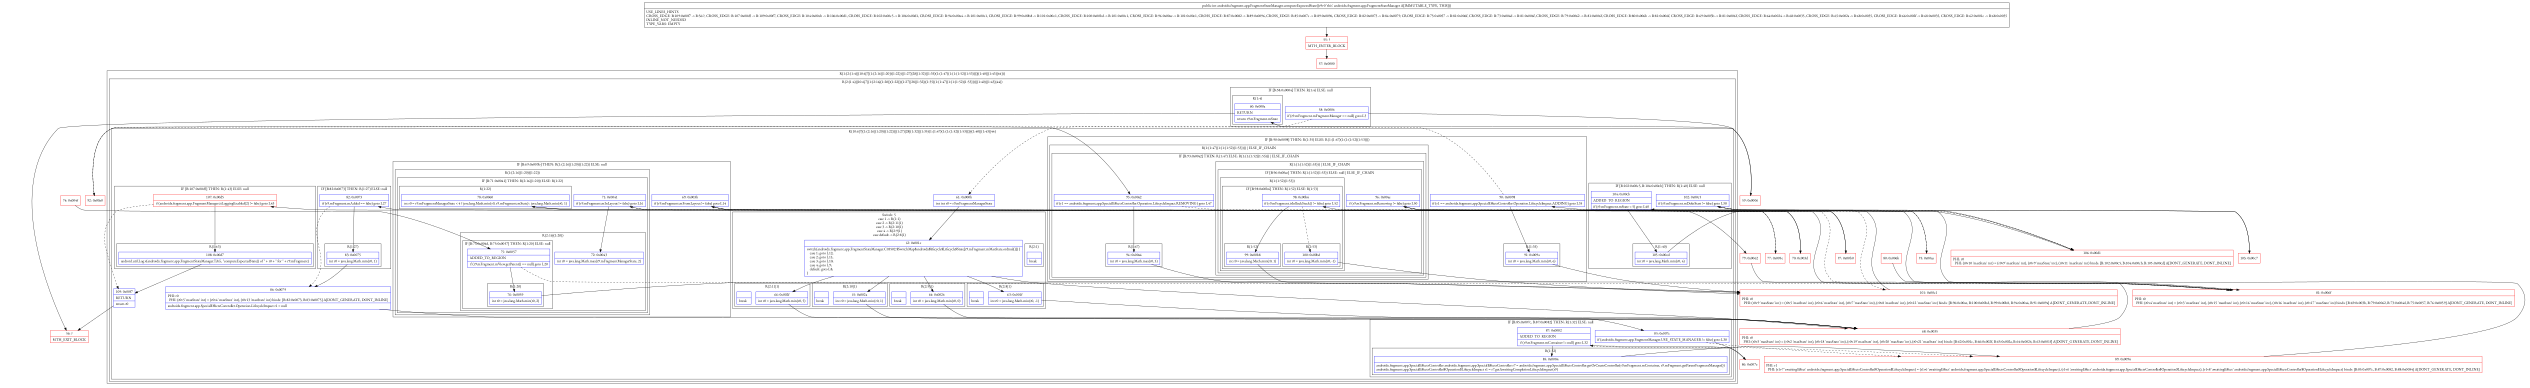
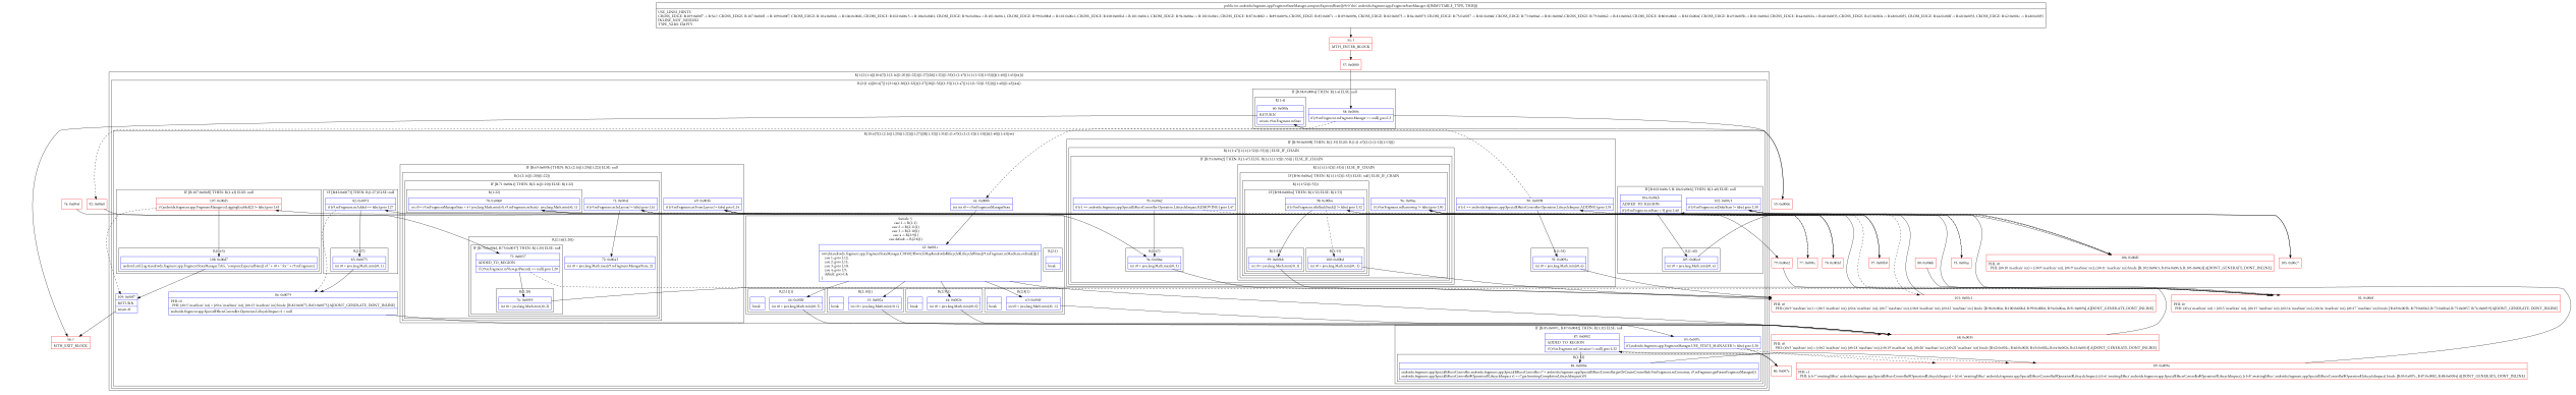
  digraph {
    fontname="EB Garamond"
    node [color=blue fontname="EB Garamond" shape=record]
    edge [fontname="EB Garamond"]
    n1 [label="{60\:\ 0x000a|RETURN\l|return r9.mFragment.mState\l}"]
    n2 [label="{58\:\ 0x0004|if (r9.mFragment.mFragmentManager == null) goto L3\l}"]
    n3 [label="{|break\l}"]
    n4 [label="{66\:\ 0x002f|int r0 = java.lang.Math.min(r0, 5)\l}"]
    n5 [label="{|break\l}"]
    n6 [label="{65\:\ 0x002a|int r0 = java.lang.Math.min(r0, 1)\l}"]
    n7 [label="{|break\l}"]
    n8 [label="{64\:\ 0x0024|int r0 = java.lang.Math.min(r0, 0)\l}"]
    n9 [label="{|break\l}"]
    n10 [label="{63\:\ 0x001f|int r0 = java.lang.Math.min(r0, \-1)\l}"]
    n11 [label="{|break\l}"]
    n12 [label="{62\:\ 0x001c|switch(androidx.fragment.app.FragmentStateManager.C03502.$SwitchMap$androidx$lifecycle$Lifecycle$State[r9.mFragment.mMaxState.ordinal()]) \{\l    case 1: goto L12;\l    case 2: goto L11;\l    case 3: goto L10;\l    case 4: goto L9;\l    default: goto L8;\l\}\l}"]
    n13 [label="{76\:\ 0x0059|int r0 = java.lang.Math.min(r0, 2)\l}"]
    n14 [label="{75\:\ 0x0057|ADDED_TO_REGION\l|if (r9.mFragment.mView.getParent() == null) goto L20\l}"]
    n15 [label="{72\:\ 0x0043|int r0 = java.lang.Math.max(r9.mFragmentManagerState, 2)\l}"]
    n16 [label="{78\:\ 0x0060|int r0 = r9.mFragmentManagerState \< 4 ? java.lang.Math.min(r0, r9.mFragment.mState) : java.lang.Math.min(r0, 1)\l}"]
    n17 [label="{71\:\ 0x0041|if (r9.mFragment.mInLayout != false) goto L16\l}"]
    n18 [label="{69\:\ 0x003b|if (r9.mFragment.mFromLayout != false) goto L14\l}"]
    n19 [label="{83\:\ 0x0075|int r0 = java.lang.Math.min(r0, 1)\l}"]
    n20 [label="{82\:\ 0x0073|if (r9.mFragment.mAdded == false) goto L27\l}"]
    n21 [label="{88\:\ 0x0084|androidx.fragment.app.SpecialEffectsController androidx.fragment.app.SpecialEffectsController r7 = androidx.fragment.app.SpecialEffectsController.getOrCreateController(r9.mFragment.mContainer, r9.mFragment.getParentFragmentManager())\landroidx.fragment.app.SpecialEffectsController$Operation$LifecycleImpact r1 = r7.getAwaitingCompletionLifecycleImpact(r9)\l}"]
    n22 [label="{85\:\ 0x007c|if (androidx.fragment.app.FragmentManager.USE_STATE_MANAGER != false) goto L30\l}"]
    n23 [label="{87\:\ 0x0082|ADDED_TO_REGION\l|if (r9.mFragment.mContainer != null) goto L32\l}"]
    n24 [label="{91\:\ 0x009a|int r0 = java.lang.Math.min(r0, 6)\l}"]
    n25 [label="{94\:\ 0x00a4|int r0 = java.lang.Math.max(r0, 3)\l}"]
    n26 [label="{99\:\ 0x00b8|int r0 = java.lang.Math.min(r0, 1)\l}"]
    n27 [label="{100\:\ 0x00bd|int r0 = java.lang.Math.min(r0, \-1)\l}"]
    n28 [label="{98\:\ 0x00b6|if (r9.mFragment.isInBackStack() != false) goto L52\l}"]
    n29 [label="{96\:\ 0x00ae|if (r9.mFragment.mRemoving != false) goto L50\l}"]
    n30 [label="{93\:\ 0x00a2|if (r1 == androidx.fragment.app.SpecialEffectsController.Operation.LifecycleImpact.REMOVING) goto L47\l}"]
    n31 [label="{90\:\ 0x0098|if (r1 == androidx.fragment.app.SpecialEffectsController.Operation.LifecycleImpact.ADDING) goto L35\l}"]
    n32 [label="{105\:\ 0x00cd|int r0 = java.lang.Math.min(r0, 4)\l}"]
    n33 [label="{102\:\ 0x00c5|if (r9.mFragment.mDeferStart != false) goto L38\l}"]
    n34 [label="{104\:\ 0x00cb|ADDED_TO_REGION\l|if (r9.mFragment.mState \< 5) goto L40\l}"]
    n35 [label="{108\:\ 0x00d7|android.util.Log.v(androidx.fragment.app.FragmentStateManager.TAG, \"computeExpectedState() of \" + r0 + \" for \" + r9.mFragment)\l}"]
    n36 [color=red label="{107\:\ 0x00d5|if (androidx.fragment.app.FragmentManager.isLoggingEnabled(2) != false) goto L43\l}"]
    n37 [label="{61\:\ 0x000b|int int r0 = r9.mFragmentManagerState\l}"]
    n38 [label="{84\:\ 0x0079|PHI: r0 \l  PHI: (r0v5 'maxState' int) = (r0v4 'maxState' int), (r0v13 'maxState' int) binds: [B:82:0x0073, B:83:0x0075] A[DONT_GENERATE, DONT_INLINE]\l|androidx.fragment.app.SpecialEffectsController.Operation.LifecycleImpact r1 = null\l}"]
    n39 [label="{109\:\ 0x00f7|RETURN\l|return r0\l}"]
    n40 [color=red label="{56\:\ ?|MTH_EXIT_BLOCK\l}"]
    n41 [color=red label="{59\:\ 0x0006}"]
    n42 [color=red label="{68\:\ 0x0035|PHI: r0 \l  PHI: (r0v3 'maxState' int) = (r0v2 'maxState' int), (r0v18 'maxState' int), (r0v19 'maxState' int), (r0v20 'maxState' int), (r0v21 'maxState' int) binds: [B:62:0x001c, B:66:0x002f, B:65:0x002a, B:64:0x0024, B:63:0x001f] A[DONT_GENERATE, DONT_INLINE]\l}"]
    n43 [color=red label="{81\:\ 0x006f|PHI: r0 \l  PHI: (r0v4 'maxState' int) = (r0v3 'maxState' int), (r0v15 'maxState' int), (r0v16 'maxState' int), (r0v16 'maxState' int), (r0v17 'maxState' int) binds: [B:69:0x003b, B:79:0x0062, B:73:0x004d, B:75:0x0057, B:76:0x0059] A[DONT_GENERATE, DONT_INLINE]\l}"]
    n44 [color=red label="{79\:\ 0x0062}"]
    n45 [color=red label="{77\:\ 0x005e}"]
    n46 [color=red label="{70\:\ 0x003d}"]
    n47 [color=red label="{89\:\ 0x0096|PHI: r1 \l  PHI: (r1v7 'awaitingEffect' androidx.fragment.app.SpecialEffectsController$Operation$LifecycleImpact) = (r1v6 'awaitingEffect' androidx.fragment.app.SpecialEffectsController$Operation$LifecycleImpact), (r1v6 'awaitingEffect' androidx.fragment.app.SpecialEffectsController$Operation$LifecycleImpact), (r1v8 'awaitingEffect' androidx.fragment.app.SpecialEffectsController$Operation$LifecycleImpact) binds: [B:85:0x007c, B:87:0x0082, B:88:0x0084] A[DONT_GENERATE, DONT_INLINE]\l}"]
    n48 [color=red label="{86\:\ 0x007e}"]
    n49 [color=red label="{101\:\ 0x00c1|PHI: r0 \l  PHI: (r0v9 'maxState' int) = (r0v5 'maxState' int), (r0v6 'maxState' int), (r0v7 'maxState' int), (r0v8 'maxState' int), (r0v12 'maxState' int) binds: [B:96:0x00ae, B:100:0x00bd, B:99:0x00b8, B:94:0x00a4, B:91:0x009a] A[DONT_GENERATE, DONT_INLINE]\l}"]
    n50 [color=red label="{97\:\ 0x00b0}"]
    n51 [color=red label="{95\:\ 0x00aa}"]
    n52 [color=red label="{92\:\ 0x00a0}"]
    n53 [color=red label="{106\:\ 0x00d1|PHI: r0 \l  PHI: (r0v10 'maxState' int) = (r0v9 'maxState' int), (r0v9 'maxState' int), (r0v11 'maxState' int) binds: [B:102:0x00c5, B:104:0x00cb, B:105:0x00cd] A[DONT_GENERATE, DONT_INLINE]\l}"]
    n54 [color=red label="{103\:\ 0x00c7}"]
    n55 [color=red label="{74\:\ 0x004f}"]
    n56 [color=red label="{80\:\ 0x006b}"]
    n57 [color=red label="{55\:\ ?|MTH_ENTER_BLOCK\l}"]
    n58 [color=red label="{57\:\ 0x0000}"]
    n59 [label="{public int androidx.fragment.app.FragmentStateManager.computeExpectedState((r9v0 'this' androidx.fragment.app.FragmentStateManager A[IMMUTABLE_TYPE, THIS]))  | USE_LINES_HINTS\lCROSS_EDGE: B:109:0x00f7 \-\> B:56:?, CROSS_EDGE: B:107:0x00d5 \-\> B:109:0x00f7, CROSS_EDGE: B:104:0x00cb \-\> B:106:0x00d1, CROSS_EDGE: B:102:0x00c5 \-\> B:106:0x00d1, CROSS_EDGE: B:94:0x00a4 \-\> B:101:0x00c1, CROSS_EDGE: B:99:0x00b8 \-\> B:101:0x00c1, CROSS_EDGE: B:100:0x00bd \-\> B:101:0x00c1, CROSS_EDGE: B:96:0x00ae \-\> B:101:0x00c1, CROSS_EDGE: B:87:0x0082 \-\> B:89:0x0096, CROSS_EDGE: B:85:0x007c \-\> B:89:0x0096, CROSS_EDGE: B:82:0x0073 \-\> B:84:0x0079, CROSS_EDGE: B:75:0x0057 \-\> B:81:0x006f, CROSS_EDGE: B:73:0x004d \-\> B:81:0x006f, CROSS_EDGE: B:79:0x0062 \-\> B:81:0x006f, CROSS_EDGE: B:80:0x006b \-\> B:81:0x006f, CROSS_EDGE: B:69:0x003b \-\> B:81:0x006f, CROSS_EDGE: B:64:0x0024 \-\> B:68:0x0035, CROSS_EDGE: B:65:0x002a \-\> B:68:0x0035, CROSS_EDGE: B:66:0x002f \-\> B:68:0x0035, CROSS_EDGE: B:62:0x001c \-\> B:68:0x0035\lINLINE_NOT_NEEDED\lTYPE_VARS: EMPTY\l}" color=""]
    subgraph cluster_1 {
      label="R(1:(2:(1:4)|(10:6|7|(1:(2:16|(1:20))(1:22))|(1:27)|28|(1:32)|(1:35)(1:(1:47)(1:(1:(1:52)(1:53))))|(1:40)|(1:43)|44)))"
      subgraph cluster_2 {
        label="R(2:(1:4)|(10:6|7|(1:(2:16|(1:20))(1:22))|(1:27)|28|(1:32)|(1:35)(1:(1:47)(1:(1:(1:52)(1:53))))|(1:40)|(1:43)|44))"
        subgraph cluster_3 {
          label="IF [B:58:0x0004] THEN: R(1:4) ELSE: null"
          n2
          subgraph cluster_4 {
            label="R(1:4)"
            n1
          }
        }
        subgraph cluster_5 {
          label="R(10:6|7|(1:(2:16|(1:20))(1:22))|(1:27)|28|(1:32)|(1:35)(1:(1:47)(1:(1:(1:52)(1:53))))|(1:40)|(1:43)|44)"
          n37
          n38
          n39
          subgraph cluster_6 {
            label="Switch: 5\n case 1 -> R(1:1)\n case 2 -> R(2:11|1)\n case 3 -> R(2:10|1)\n case 4 -> R(2:9|1)\n case default -> R(2:8|1)"
            n12
            subgraph cluster_7 {
              label="R(2:1)"
              n3
            }
            subgraph cluster_8 {
              label="R(2:11|1)"
              n4
              n5
            }
            subgraph cluster_9 {
              label="R(2:10|1)"
              n6
              n7
            }
            subgraph cluster_10 {
              label="R(2:9|1)"
              n8
              n9
            }
            subgraph cluster_11 {
              label="R(2:8|1)"
              n10
              n11
            }
          }
          subgraph cluster_12 {
            label="IF [B:69:0x003b] THEN: R(1:(2:16|(1:20))(1:22)) ELSE: null"
            n18
            subgraph cluster_13 {
              label="R(1:(2:16|(1:20))(1:22))"
              subgraph cluster_14 {
                label="IF [B:71:0x0041] THEN: R(2:16|(1:20)) ELSE: R(1:22)"
                n17
                subgraph cluster_15 {
                  label="R(2:16|(1:20))"
                  n15
                  subgraph cluster_16 {
                    label="IF [B:73:0x004d, B:75:0x0057] THEN: R(1:20) ELSE: null"
                    n14
                    subgraph cluster_17 {
                      label="R(1:20)"
                      n13
                    }
                  }
                }
                subgraph cluster_18 {
                  label="R(1:22)"
                  n16
                }
              }
            }
          }
          subgraph cluster_19 {
            label="IF [B:82:0x0073] THEN: R(1:27) ELSE: null"
            n20
            subgraph cluster_20 {
              label="R(1:27)"
              n19
            }
          }
          subgraph cluster_21 {
            label="IF [B:85:0x007c, B:87:0x0082] THEN: R(1:32) ELSE: null"
            n22
            n23
            subgraph cluster_22 {
              label="R(1:32)"
              n21
            }
          }
          subgraph cluster_23 {
            label="IF [B:90:0x0098] THEN: R(1:35) ELSE: R(1:(1:47)(1:(1:(1:52)(1:53))))"
            n31
            subgraph cluster_24 {
              label="R(1:35)"
              n24
            }
            subgraph cluster_25 {
              label="R(1:(1:47)(1:(1:(1:52)(1:53)))) | ELSE_IF_CHAIN\l"
              subgraph cluster_26 {
                label="IF [B:93:0x00a2] THEN: R(1:47) ELSE: R(1:(1:(1:52)(1:53))) | ELSE_IF_CHAIN\l"
                n30
                subgraph cluster_27 {
                  label="R(1:47)"
                  n25
                }
                subgraph cluster_28 {
                  label="R(1:(1:(1:52)(1:53))) | ELSE_IF_CHAIN\l"
                  subgraph cluster_29 {
                    label="IF [B:96:0x00ae] THEN: R(1:(1:52)(1:53)) ELSE: null | ELSE_IF_CHAIN\l"
                    n29
                    subgraph cluster_30 {
                      label="R(1:(1:52)(1:53))"
                      subgraph cluster_31 {
                        label="IF [B:98:0x00b6] THEN: R(1:52) ELSE: R(1:53)"
                        n28
                        subgraph cluster_32 {
                          label="R(1:52)"
                          n26
                        }
                        subgraph cluster_33 {
                          label="R(1:53)"
                          n27
                        }
                      }
                    }
                  }
                }
              }
            }
          }
          subgraph cluster_34 {
            label="IF [B:102:0x00c5, B:104:0x00cb] THEN: R(1:40) ELSE: null"
            n33
            n34
            subgraph cluster_35 {
              label="R(1:40)"
              n32
            }
          }
          subgraph cluster_36 {
            label="IF [B:107:0x00d5] THEN: R(1:43) ELSE: null"
            n36
            subgraph cluster_37 {
              label="R(1:43)"
              n35
            }
          }
        }
      }
    }
    n1 -> n40
    n2 -> n37 [style=dashed]
    n2 -> n41
    n4 -> n42
    n6 -> n42
    n8 -> n42
    n10 -> n42
    n12 -> n4
    n12 -> n6
    n12 -> n8
    n12 -> n10
    n12 -> n42
    n13 -> n43
    n14 -> n13
    n14 -> n43 [style=dashed]
    n16 -> n44
    n17 -> n15
    n17 -> n45 [style=dashed]
    n18 -> n43 [style=dashed]
    n18 -> n46
    n19 -> n38
    n20 -> n19
    n20 -> n38 [style=dashed]
    n21 -> n47
    n22 -> n47 [style=dashed]
    n22 -> n48
    n23 -> n21
    n23 -> n47 [style=dashed]
    n24 -> n49
    n25 -> n49
    n26 -> n49
    n27 -> n49
    n28 -> n26
    n28 -> n27 [style=dashed]
    n29 -> n49 [style=dashed]
    n29 -> n50
    n30 -> n25
    n30 -> n51 [style=dashed]
    n31 -> n24
    n31 -> n52 [style=dashed]
    n32 -> n53
    n33 -> n53 [style=dashed]
    n33 -> n54
    n34 -> n32
    n34 -> n53 [style=dashed]
    n35 -> n39
    n36 -> n35
    n36 -> n39 [style=dashed]
    n37 -> n12
    n38 -> n22
    n39 -> n40
    n41 -> n1
    n42 -> n18
    n43 -> n20
    n44 -> n43
    n45 -> n16
    n46 -> n17
    n47 -> n31
    n48 -> n23
    n49 -> n33
    n50 -> n28
    n51 -> n29
-   n52 -> n30
+   n52 -> n25
    n53 -> n36
    n54 -> n34
    n55 -> n14
    n56 -> n43
    n57 -> n58
+   n58 -> n2
    n59 -> n57
  }
